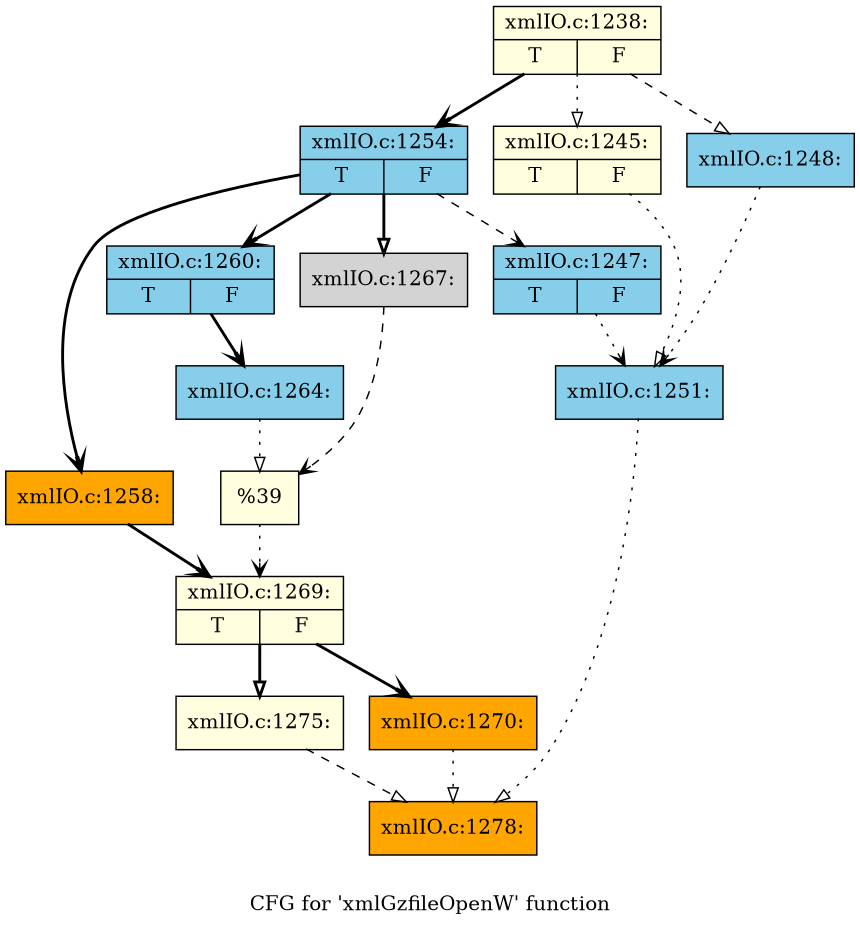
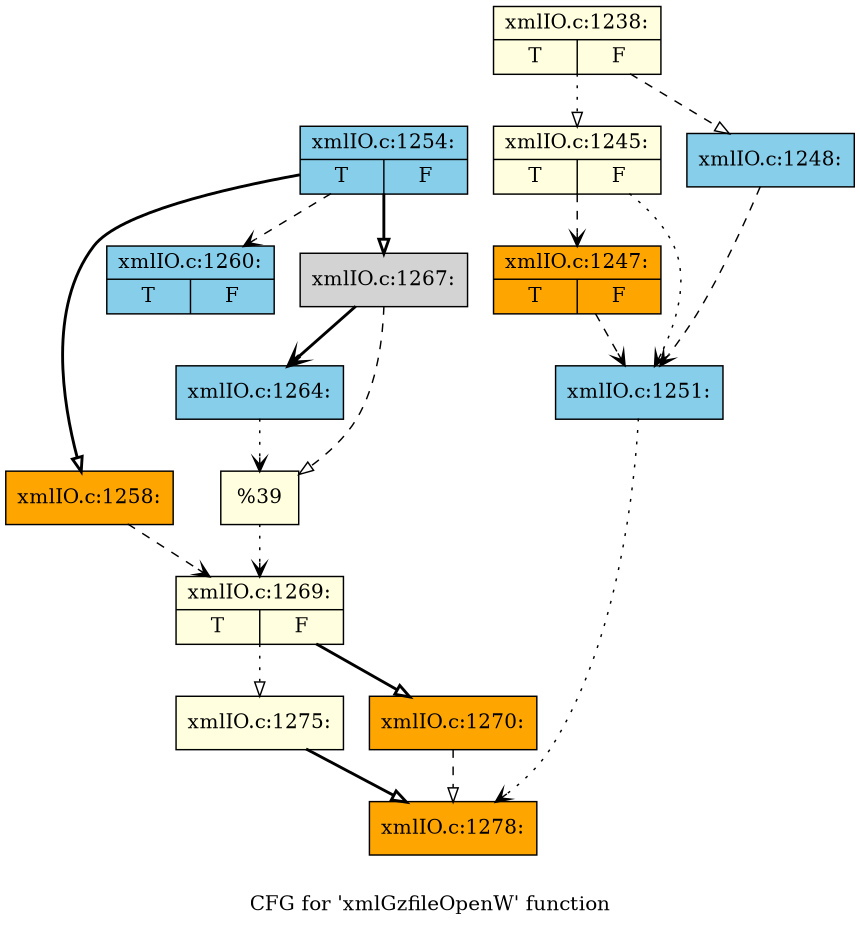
  digraph {
    label="CFG for 'xmlGzfileOpenW' function"
    node [fillcolor=lightyellow shape=record style=filled]
    edge [arrowhead=vee style=dotted]
    n1 [label="{xmlIO.c:1238:|{<s0>T|<s1>F}}"]
    n2 [fillcolor=skyblue label="{xmlIO.c:1254:|{<s0>T|<s1>F}}"]
    n3 [label="{xmlIO.c:1245:|{<s0>T|<s1>F}}"]
    n4 [fillcolor=skyblue label="{xmlIO.c:1248:}"]
    n5 [fillcolor=skyblue label="{xmlIO.c:1260:|{<s0>T|<s1>F}}"]
    n6 [fillcolor=orange label="{xmlIO.c:1258:}"]
    n7 [fillcolor=lightgrey label="{xmlIO.c:1267:}"]
-   n8 [fillcolor=skyblue label="{xmlIO.c:1247:|{<s0>T|<s1>F}}"]
+   n8 [fillcolor=orange label="{xmlIO.c:1247:|{<s0>T|<s1>F}}"]
    n9 [fillcolor=skyblue label="{xmlIO.c:1251:}"]
    n10 [fillcolor=skyblue label="{xmlIO.c:1264:}"]
    n11 [label="{xmlIO.c:1269:|{<s0>T|<s1>F}}"]
    n12 [fillcolor=orange label="{xmlIO.c:1278:}"]
    n13 [label="{%39}"]
    n14 [fillcolor=orange label="{xmlIO.c:1270:}"]
    n15 [label="{xmlIO.c:1275:}"]
-   n1 -> n2 [style=bold]
    n1 -> n3 [arrowhead=onormal]
    n1 -> n4 [arrowhead=onormal style=dashed]
-   n2 -> n5 [style=bold]
-   n2 -> n6 [style=bold]
+   n2 -> n5 [style=dashed]
+   n2 -> n6 [arrowhead=onormal style=bold]
    n2 -> n7 [arrowhead=onormal style=bold]
-   n2 -> n8 [style=dashed]
-   n3 -> n9 [arrowhead=onormal]
-   n4 -> n9
-   n5 -> n10 [style=bold]
-   n6 -> n11 [style=bold]
-   n7 -> n13 [style=dashed]
-   n8 -> n9
-   n9 -> n12 [arrowhead=onormal]
-   n10 -> n13 [arrowhead=onormal]
-   n11 -> n14 [style=bold]
-   n11 -> n15 [arrowhead=onormal style=bold]
+   n3 -> n8 [style=dashed]
+   n3 -> n9
+   n4 -> n9 [style=dashed]
+   n7 -> n10 [style=bold]
+   n6 -> n11 [style=dashed]
+   n7 -> n13 [arrowhead=onormal style=dashed]
+   n8 -> n9 [style=dashed]
+   n9 -> n12
+   n10 -> n13
+   n11 -> n14 [arrowhead=onormal style=bold]
+   n11 -> n15 [arrowhead=onormal]
    n13 -> n11
-   n14 -> n12 [arrowhead=onormal]
-   n15 -> n12 [arrowhead=onormal style=dashed]
+   n14 -> n12 [arrowhead=onormal style=dashed]
+   n15 -> n12 [arrowhead=onormal style=bold]
  }
